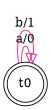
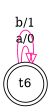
  digraph {
    rankdir=LR
    edge [color=deeppink arrowhead=onormal]
-   n1 [label=t0 shape=doublecircle color=black]
+   n1 [label=t6 shape=doublecircle color=black]
    n1 -> n1 [label="a/0"]
    n1 -> n1 [label="b/1"]
  }
